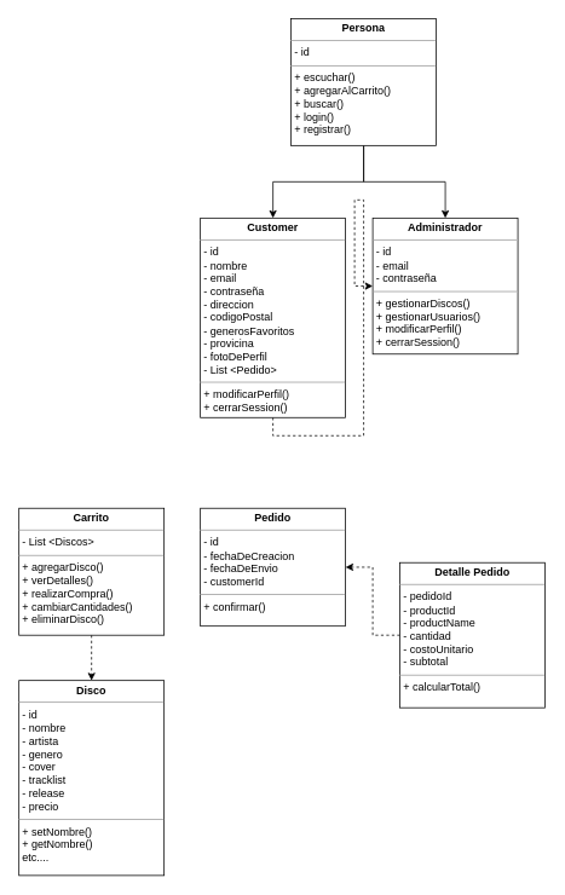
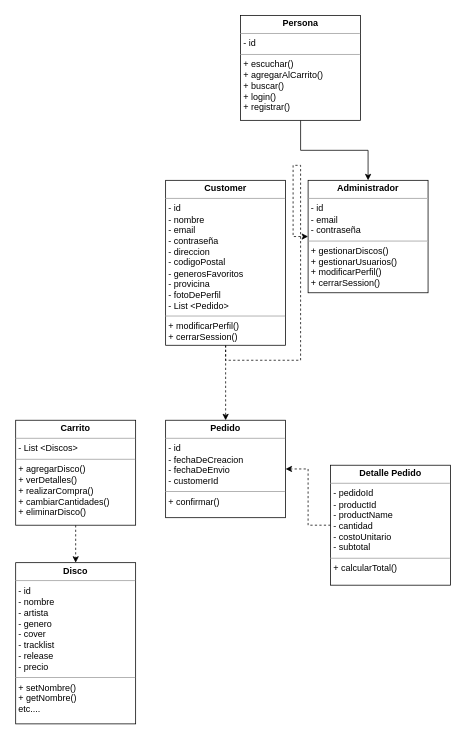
  <mxCell id="0" />
  <mxCell id="1" parent="0" />
- <mxCell id="2" style="edgeStyle=orthogonalEdgeStyle;rounded=0;orthogonalLoop=1;jettySize=auto;html=1;exitX=0.5;exitY=1;exitDx=0;exitDy=0;entryX=0.5;entryY=0;entryDx=0;entryDy=0;" parent="1" source="4" target="7" edge="1"><mxGeometry relative="1" as="geometry" /></mxCell>
  <mxCell id="3" style="edgeStyle=orthogonalEdgeStyle;rounded=0;orthogonalLoop=1;jettySize=auto;html=1;exitX=0.5;exitY=1;exitDx=0;exitDy=0;entryX=0.5;entryY=0;entryDx=0;entryDy=0;" parent="1" source="4" target="8" edge="1"><mxGeometry relative="1" as="geometry" /></mxCell>
  <mxCell id="4" value="&lt;p style=&quot;margin: 0px ; margin-top: 4px ; text-align: center&quot;&gt;&lt;b&gt;Persona&lt;/b&gt;&lt;/p&gt;&lt;hr size=&quot;1&quot;&gt;&lt;p style=&quot;margin: 0px ; margin-left: 4px&quot;&gt;- id&lt;/p&gt;&lt;hr size=&quot;1&quot;&gt;&lt;p style=&quot;margin: 0px ; margin-left: 4px&quot;&gt;+ escuchar()&lt;/p&gt;&lt;p style=&quot;margin: 0px ; margin-left: 4px&quot;&gt;+ agregarAlCarrito()&lt;br&gt;&lt;/p&gt;&lt;p style=&quot;margin: 0px ; margin-left: 4px&quot;&gt;+ buscar()&lt;/p&gt;&lt;p style=&quot;margin: 0px ; margin-left: 4px&quot;&gt;+ login()&lt;/p&gt;&lt;p style=&quot;margin: 0px ; margin-left: 4px&quot;&gt;+ registrar()&lt;/p&gt;" style="verticalAlign=top;align=left;overflow=fill;fontSize=12;fontFamily=Helvetica;html=1;" parent="1" vertex="1"><mxGeometry x="320" y="20" width="160" height="140" as="geometry" /></mxCell>
+ <mxCell id="5" style="edgeStyle=orthogonalEdgeStyle;rounded=0;orthogonalLoop=1;jettySize=auto;html=1;exitX=0.5;exitY=1;exitDx=0;exitDy=0;entryX=0.5;entryY=0;entryDx=0;entryDy=0;dashed=1;" parent="1" source="7" target="12" edge="1"><mxGeometry relative="1" as="geometry" /></mxCell>
  <mxCell id="6" style="edgeStyle=orthogonalEdgeStyle;rounded=0;orthogonalLoop=1;jettySize=auto;html=1;exitX=0.5;exitY=1;exitDx=0;exitDy=0;dashed=1;" parent="1" source="7" target="8" edge="1"><mxGeometry relative="1" as="geometry" /></mxCell>
  <mxCell id="7" value="&lt;p style=&quot;margin: 0px ; margin-top: 4px ; text-align: center&quot;&gt;&lt;b&gt;Customer&lt;/b&gt;&lt;/p&gt;&lt;hr size=&quot;1&quot;&gt;&lt;p style=&quot;margin: 0px ; margin-left: 4px&quot;&gt;- id&lt;/p&gt;&lt;p style=&quot;margin: 0px ; margin-left: 4px&quot;&gt;- nombre&lt;/p&gt;&lt;p style=&quot;margin: 0px ; margin-left: 4px&quot;&gt;- email&lt;/p&gt;&lt;p style=&quot;margin: 0px ; margin-left: 4px&quot;&gt;- contraseña&lt;/p&gt;&lt;p style=&quot;margin: 0px ; margin-left: 4px&quot;&gt;- direccion&lt;/p&gt;&lt;p style=&quot;margin: 0px ; margin-left: 4px&quot;&gt;- codigoPostal&lt;/p&gt;&lt;p style=&quot;margin: 0px ; margin-left: 4px&quot;&gt;- generosFavoritos&lt;/p&gt;&lt;p style=&quot;margin: 0px ; margin-left: 4px&quot;&gt;- provicina&lt;/p&gt;&lt;p style=&quot;margin: 0px ; margin-left: 4px&quot;&gt;- fotoDePerfil&lt;/p&gt;&lt;p style=&quot;margin: 0px ; margin-left: 4px&quot;&gt;- List &amp;lt;Pedido&amp;gt;&lt;/p&gt;&lt;hr size=&quot;1&quot;&gt;&lt;p style=&quot;margin: 0px ; margin-left: 4px&quot;&gt;&lt;span&gt;+ modificarPerfil()&lt;/span&gt;&lt;br&gt;&lt;/p&gt;&lt;p style=&quot;margin: 0px ; margin-left: 4px&quot;&gt;+ cerrarSession()&lt;/p&gt;" style="verticalAlign=top;align=left;overflow=fill;fontSize=12;fontFamily=Helvetica;html=1;" parent="1" vertex="1"><mxGeometry x="220" y="240" width="160" height="220" as="geometry" /></mxCell>
  <mxCell id="8" value="&lt;p style=&quot;margin: 0px ; margin-top: 4px ; text-align: center&quot;&gt;&lt;b&gt;Administrador&lt;/b&gt;&lt;/p&gt;&lt;hr size=&quot;1&quot;&gt;&lt;p style=&quot;margin: 0px ; margin-left: 4px&quot;&gt;- id&lt;/p&gt;&lt;p style=&quot;margin: 0px ; margin-left: 4px&quot;&gt;- email&lt;/p&gt;&lt;p style=&quot;margin: 0px ; margin-left: 4px&quot;&gt;- contraseña&lt;/p&gt;&lt;hr size=&quot;1&quot;&gt;&lt;p style=&quot;margin: 0px ; margin-left: 4px&quot;&gt;+ gestionarDiscos()&lt;/p&gt;&lt;p style=&quot;margin: 0px ; margin-left: 4px&quot;&gt;+ gestionarUsuarios()&lt;/p&gt;&lt;p style=&quot;margin: 0px ; margin-left: 4px&quot;&gt;+ modificarPerfil()&lt;/p&gt;&lt;p style=&quot;margin: 0px ; margin-left: 4px&quot;&gt;+ cerrarSession()&lt;br&gt;&lt;/p&gt;" style="verticalAlign=top;align=left;overflow=fill;fontSize=12;fontFamily=Helvetica;html=1;" parent="1" vertex="1"><mxGeometry x="410" y="240" width="160" height="150" as="geometry" /></mxCell>
  <mxCell id="9" value="&lt;p style=&quot;margin: 0px ; margin-top: 4px ; text-align: center&quot;&gt;&lt;b&gt;Disco&lt;/b&gt;&lt;/p&gt;&lt;hr size=&quot;1&quot;&gt;&lt;p style=&quot;margin: 0px ; margin-left: 4px&quot;&gt;- id&lt;/p&gt;&lt;p style=&quot;margin: 0px ; margin-left: 4px&quot;&gt;- nombre&lt;/p&gt;&lt;p style=&quot;margin: 0px ; margin-left: 4px&quot;&gt;- artista&lt;/p&gt;&lt;p style=&quot;margin: 0px ; margin-left: 4px&quot;&gt;- genero&lt;/p&gt;&lt;p style=&quot;margin: 0px ; margin-left: 4px&quot;&gt;- cover&lt;/p&gt;&lt;p style=&quot;margin: 0px ; margin-left: 4px&quot;&gt;- tracklist&lt;/p&gt;&lt;p style=&quot;margin: 0px ; margin-left: 4px&quot;&gt;- release&lt;/p&gt;&lt;p style=&quot;margin: 0px ; margin-left: 4px&quot;&gt;- precio&lt;/p&gt;&lt;hr size=&quot;1&quot;&gt;&lt;p style=&quot;margin: 0px ; margin-left: 4px&quot;&gt;+ setNombre()&lt;/p&gt;&lt;p style=&quot;margin: 0px ; margin-left: 4px&quot;&gt;+ getNombre()&lt;/p&gt;&lt;p style=&quot;margin: 0px ; margin-left: 4px&quot;&gt;etc....&lt;/p&gt;" style="verticalAlign=top;align=left;overflow=fill;fontSize=12;fontFamily=Helvetica;html=1;" parent="1" vertex="1"><mxGeometry x="20" y="750" width="160" height="215" as="geometry" /></mxCell>
  <mxCell id="10" style="edgeStyle=orthogonalEdgeStyle;rounded=0;orthogonalLoop=1;jettySize=auto;html=1;exitX=0.5;exitY=1;exitDx=0;exitDy=0;entryX=0.5;entryY=0;entryDx=0;entryDy=0;dashed=1;" parent="1" source="11" target="9" edge="1"><mxGeometry relative="1" as="geometry" /></mxCell>
  <mxCell id="11" value="&lt;p style=&quot;margin: 0px ; margin-top: 4px ; text-align: center&quot;&gt;&lt;b&gt;Carrito&lt;/b&gt;&lt;/p&gt;&lt;hr size=&quot;1&quot;&gt;&lt;p style=&quot;margin: 0px ; margin-left: 4px&quot;&gt;- List &amp;lt;Discos&amp;gt;&lt;/p&gt;&lt;hr size=&quot;1&quot;&gt;&lt;p style=&quot;margin: 0px ; margin-left: 4px&quot;&gt;+ agregarDisco()&lt;/p&gt;&lt;p style=&quot;margin: 0px ; margin-left: 4px&quot;&gt;+ verDetalles()&lt;/p&gt;&lt;p style=&quot;margin: 0px ; margin-left: 4px&quot;&gt;+ realizarCompra()&lt;/p&gt;&lt;p style=&quot;margin: 0px ; margin-left: 4px&quot;&gt;+ cambiarCantidades()&lt;/p&gt;&lt;p style=&quot;margin: 0px ; margin-left: 4px&quot;&gt;+ eliminarDisco()&lt;/p&gt;" style="verticalAlign=top;align=left;overflow=fill;fontSize=12;fontFamily=Helvetica;html=1;" parent="1" vertex="1"><mxGeometry x="20" y="560" width="160" height="140" as="geometry" /></mxCell>
  <mxCell id="12" value="&lt;p style=&quot;margin: 0px ; margin-top: 4px ; text-align: center&quot;&gt;&lt;b&gt;Pedido&lt;/b&gt;&lt;/p&gt;&lt;hr size=&quot;1&quot;&gt;&lt;p style=&quot;margin: 0px ; margin-left: 4px&quot;&gt;- id&lt;/p&gt;&lt;p style=&quot;margin: 0px ; margin-left: 4px&quot;&gt;- fechaDeCreacion&lt;/p&gt;&lt;p style=&quot;margin: 0px ; margin-left: 4px&quot;&gt;- fechaDeEnvio&lt;/p&gt;&lt;p style=&quot;margin: 0px ; margin-left: 4px&quot;&gt;- customerId&lt;/p&gt;&lt;hr size=&quot;1&quot;&gt;&lt;p style=&quot;margin: 0px ; margin-left: 4px&quot;&gt;+ confirmar()&lt;/p&gt;" style="verticalAlign=top;align=left;overflow=fill;fontSize=12;fontFamily=Helvetica;html=1;" parent="1" vertex="1"><mxGeometry x="220" y="560" width="160" height="130" as="geometry" /></mxCell>
  <mxCell id="13" style="edgeStyle=orthogonalEdgeStyle;rounded=0;orthogonalLoop=1;jettySize=auto;html=1;exitX=0;exitY=0.5;exitDx=0;exitDy=0;entryX=1;entryY=0.5;entryDx=0;entryDy=0;dashed=1;" parent="1" source="14" target="12" edge="1"><mxGeometry relative="1" as="geometry" /></mxCell>
  <mxCell id="14" value="&lt;p style=&quot;margin: 0px ; margin-top: 4px ; text-align: center&quot;&gt;&lt;b&gt;Detalle Pedido&lt;/b&gt;&lt;/p&gt;&lt;hr size=&quot;1&quot;&gt;&lt;p style=&quot;margin: 0px ; margin-left: 4px&quot;&gt;- pedidoId&lt;/p&gt;&lt;p style=&quot;margin: 0px ; margin-left: 4px&quot;&gt;- productId&lt;/p&gt;&lt;p style=&quot;margin: 0px ; margin-left: 4px&quot;&gt;- productName&lt;/p&gt;&lt;p style=&quot;margin: 0px ; margin-left: 4px&quot;&gt;- cantidad&lt;/p&gt;&lt;p style=&quot;margin: 0px ; margin-left: 4px&quot;&gt;- costoUnitario&lt;/p&gt;&lt;p style=&quot;margin: 0px ; margin-left: 4px&quot;&gt;- subtotal&lt;/p&gt;&lt;hr size=&quot;1&quot;&gt;&lt;p style=&quot;margin: 0px ; margin-left: 4px&quot;&gt;+ calcularTotal()&lt;/p&gt;" style="verticalAlign=top;align=left;overflow=fill;fontSize=12;fontFamily=Helvetica;html=1;" parent="1" vertex="1"><mxGeometry x="440" y="620" width="160" height="160" as="geometry" /></mxCell>
